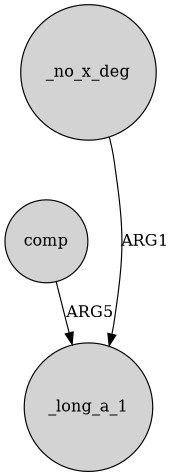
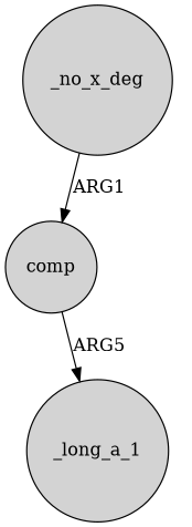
  digraph {
    node [shape=circle style=filled]
    comp
    _long_a_1
    _no_x_deg
    comp -> _long_a_1 [label=ARG5]
-   _no_x_deg -> _long_a_1 [label=ARG1]
+   _no_x_deg -> comp [label=ARG1]
  }
